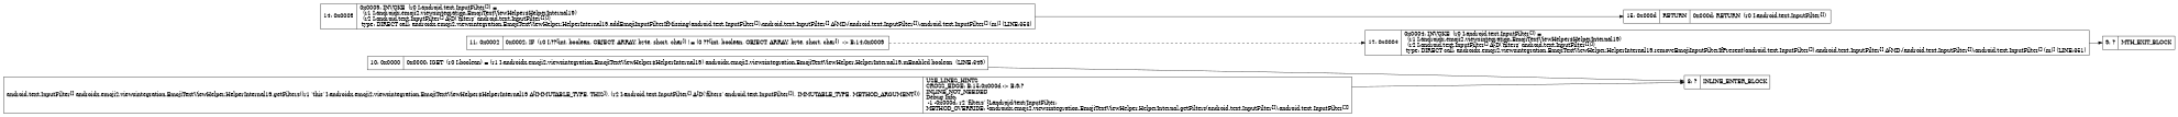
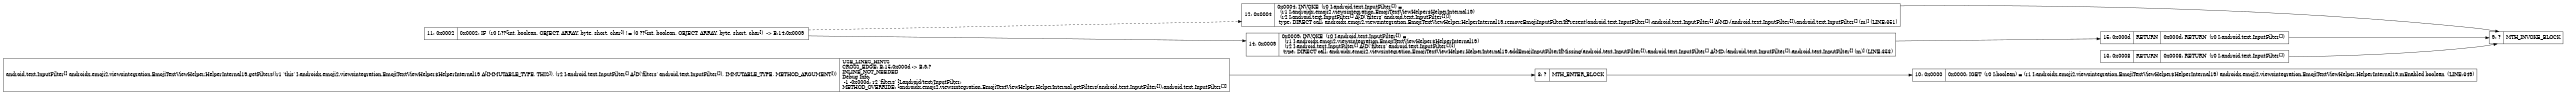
  digraph {
    rankdir=LR
    node [shape=record]
-   n1 [label="{8\:\ ?|INLINE_ENTER_BLOCK\l}"]
+   n1 [label="{8\:\ ?|MTH_ENTER_BLOCK\l}"]
    n2 [label="{10\:\ 0x0000|0x0000: IGET  (r0 I:boolean) = (r1 I:androidx.emoji2.viewsintegration.EmojiTextViewHelper$HelperInternal19) androidx.emoji2.viewsintegration.EmojiTextViewHelper.HelperInternal19.mEnabled boolean  (LINE:349)\l}"]
    n3 [label="{11\:\ 0x0002|0x0002: IF  (r0 I:??[int, boolean, OBJECT, ARRAY, byte, short, char]) != (0 ??[int, boolean, OBJECT, ARRAY, byte, short, char])  \-\> B:14:0x0009 \l}"]
    n4 [label="{12\:\ 0x0004|0x0004: INVOKE  (r0 I:android.text.InputFilter[]) = \l  (r1 I:androidx.emoji2.viewsintegration.EmojiTextViewHelper$HelperInternal19)\l  (r2 I:android.text.InputFilter[] A[D('filters' android.text.InputFilter[])])\l type: DIRECT call: androidx.emoji2.viewsintegration.EmojiTextViewHelper.HelperInternal19.removeEmojiInputFilterIfPresent(android.text.InputFilter[]):android.text.InputFilter[] A[MD:(android.text.InputFilter[]):android.text.InputFilter[] (m)] (LINE:351)\l}"]
    n5 [label="{14\:\ 0x0009|0x0009: INVOKE  (r0 I:android.text.InputFilter[]) = \l  (r1 I:androidx.emoji2.viewsintegration.EmojiTextViewHelper$HelperInternal19)\l  (r2 I:android.text.InputFilter[] A[D('filters' android.text.InputFilter[])])\l type: DIRECT call: androidx.emoji2.viewsintegration.EmojiTextViewHelper.HelperInternal19.addEmojiInputFilterIfMissing(android.text.InputFilter[]):android.text.InputFilter[] A[MD:(android.text.InputFilter[]):android.text.InputFilter[] (m)] (LINE:353)\l}"]
-   n6 [label="{9\:\ ?|MTH_EXIT_BLOCK\l}"]
+   n6 [label="{9\:\ ?|MTH_INVOKE_BLOCK\l}"]
    n7 [label="{15\:\ 0x000d|RETURN\l|0x000d: RETURN  (r0 I:android.text.InputFilter[]) \l}"]
+   n8 [label="{13\:\ 0x0008|RETURN\l|0x0008: RETURN  (r0 I:android.text.InputFilter[]) \l}"]
    n9 [label="{android.text.InputFilter[] androidx.emoji2.viewsintegration.EmojiTextViewHelper.HelperInternal19.getFilters((r1 'this' I:androidx.emoji2.viewsintegration.EmojiTextViewHelper$HelperInternal19 A[IMMUTABLE_TYPE, THIS]), (r2 I:android.text.InputFilter[] A[D('filters' android.text.InputFilter[]), IMMUTABLE_TYPE, METHOD_ARGUMENT]))  | USE_LINES_HINTS\lCROSS_EDGE: B:15:0x000d \-\> B:9:?\lINLINE_NOT_NEEDED\lDebug Info:\l  \-1 \-0x000d: r2 'filters' [Landroid\/text\/InputFilter;\lMETHOD_OVERRIDE: [androidx.emoji2.viewsintegration.EmojiTextViewHelper.HelperInternal.getFilters(android.text.InputFilter[]):android.text.InputFilter[]]\l}"]
-   n2 -> n1
+   n1 -> n2
    n3 -> n4 [style=dashed]
+   n3 -> n5
    n4 -> n6
    n5 -> n7
+   n7 -> n6
+   n8 -> n6
    n9 -> n1
  }
